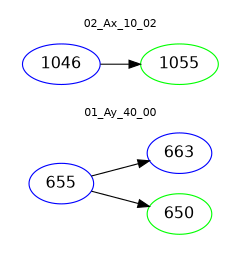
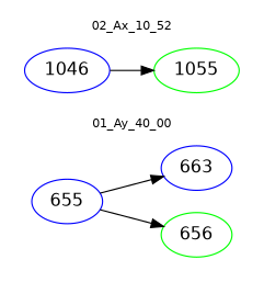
  digraph {
    fontname="DejaVu Sans"
    rankdir=LR
    node [color=blue fontname="DejaVu Sans"]
    edge [color=black fontname="DejaVu Sans"]
    n1 [label=655]
-   n2 [color=green label=650]
+   n2 [color=green label=656]
    n3 [label=663]
    n4 [label=1046]
    n5 [color=green label=1055]
    subgraph cluster_1 {
      color=white
      fontsize=10
      label="01_Ay_40_00"
      n1
      n2
      n3
    }
    subgraph cluster_2 {
      color=white
      fontsize=10
-     label="02_Ax_10_02"
+     label="02_Ax_10_52"
      n4
      n5
    }
    n1 -> n2
    n1 -> n3
    n4 -> n5
  }
